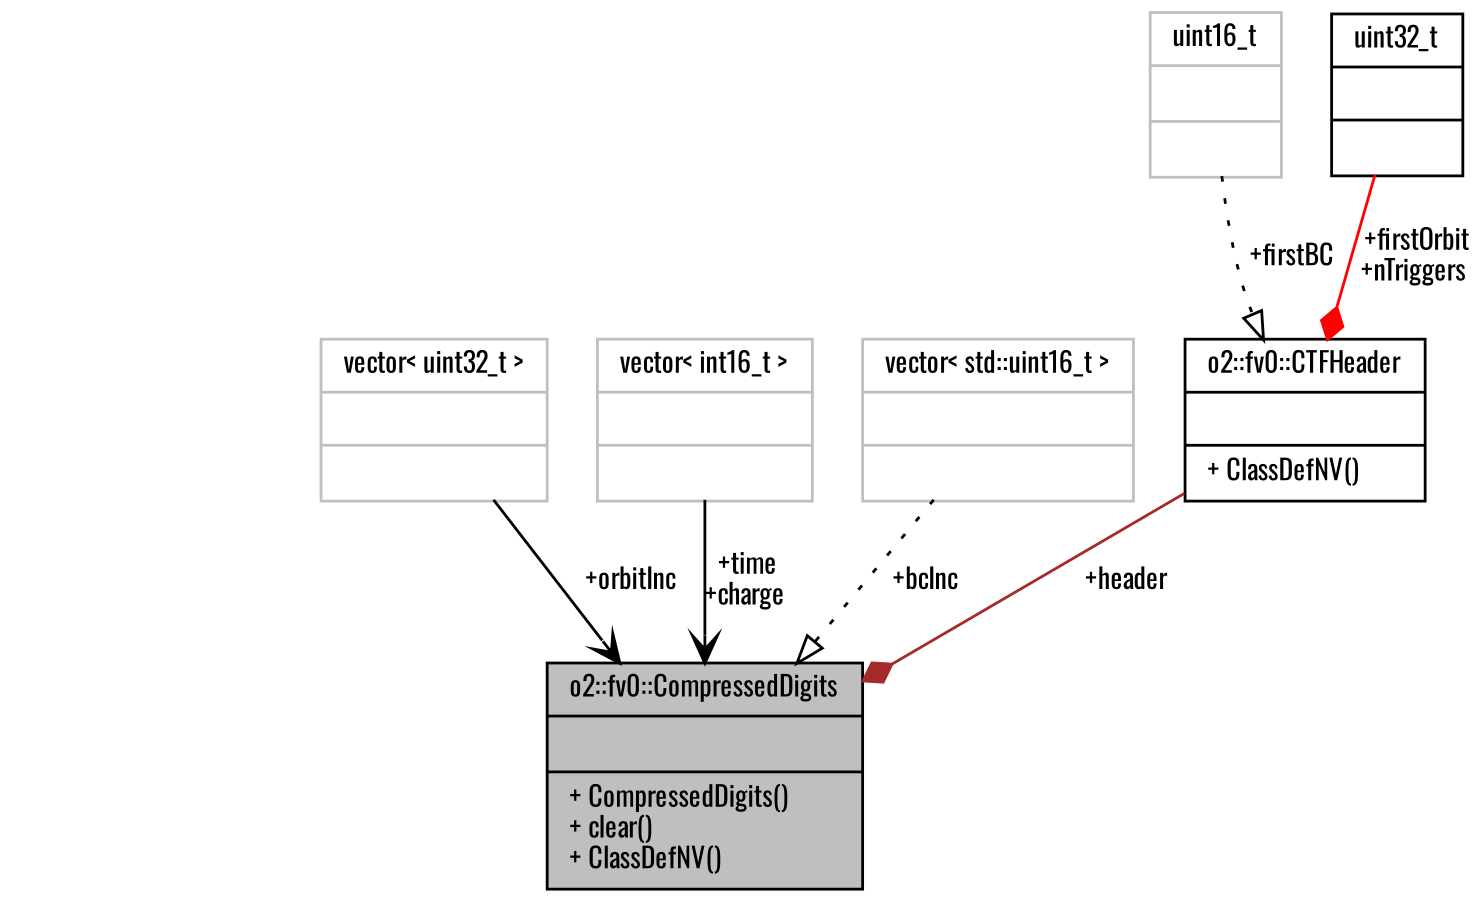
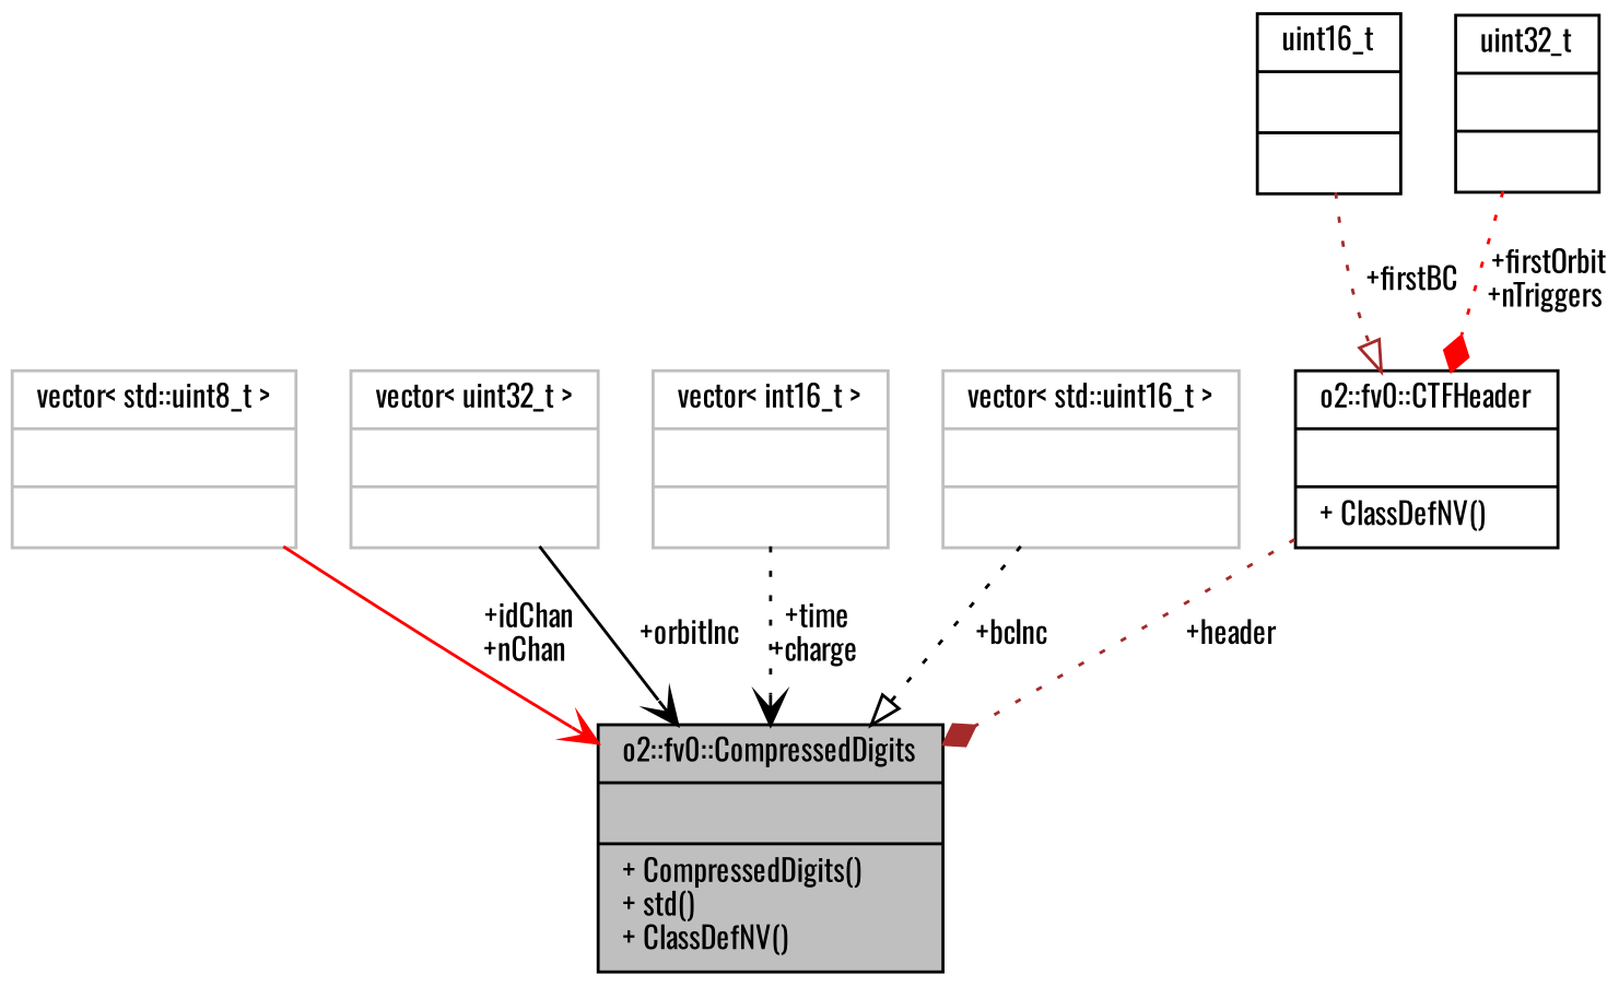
  digraph {
    fontname=Oswald
    node [color=grey75 fontname=Oswald fontsize=10 shape=record]
    edge [arrowhead=vee color=black fontname=Oswald fontsize=10 labelfontname=Helvetica labelfontsize=10 style=solid]
-   n1 [color=black fillcolor=grey75 fontcolor=black height=0.2 label="{o2::fv0::CompressedDigits\n||+ CompressedDigits()\l+ clear()\l+ ClassDefNV()\l}" style=filled width=0.4]
+   n1 [color=black fillcolor=grey75 fontcolor=black height=0.2 label="{o2::fv0::CompressedDigits\n||+ CompressedDigits()\l+ std()\l+ ClassDefNV()\l}" style=filled width=0.4]
+   n2 [height=0.2 label="{vector\< std::uint8_t \>\n||}" width=0.4]
    n3 [height=0.2 label="{vector\< uint32_t \>\n||}" width=0.4]
    n4 [height=0.2 label="{vector\< int16_t \>\n||}" width=0.4]
    n5 [height=0.2 label="{vector\< std::uint16_t \>\n||}" width=0.4]
    n6 [color=black height=0.2 label="{o2::fv0::CTFHeader\n||+ ClassDefNV()\l}" width=0.4]
-   n7 [height=0.2 label="{uint16_t\n||}" width=0.4]
+   n7 [color=black height=0.2 label="{uint16_t\n||}" width=0.4]
    n8 [color=black height=0.2 label="{uint32_t\n||}" width=0.4]
+   n2 -> n1 [color=red label=" +idChan\n+nChan"]
    n3 -> n1 [label=" +orbitInc"]
-   n4 -> n1 [label=" +time\n+charge"]
+   n4 -> n1 [label=" +time\n+charge" style=dotted]
    n5 -> n1 [arrowhead=onormal label=" +bcInc" style=dotted]
-   n6 -> n1 [arrowhead=diamond color=brown label=" +header"]
-   n7 -> n6 [arrowhead=onormal label=" +firstBC" style=dotted]
-   n8 -> n6 [arrowhead=diamond color=red label=" +firstOrbit\n+nTriggers"]
+   n6 -> n1 [arrowhead=diamond color=brown label=" +header" style=dotted]
+   n7 -> n6 [arrowhead=onormal color=brown label=" +firstBC" style=dotted]
+   n8 -> n6 [arrowhead=diamond color=red label=" +firstOrbit\n+nTriggers" style=dotted]
  }
